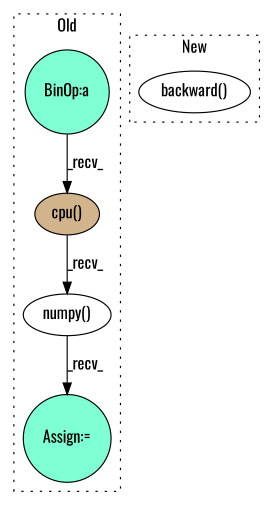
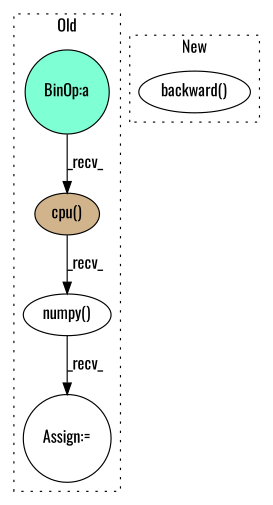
  digraph {
    fontname=Oswald
    node [a=75 fillcolor=white fontname=Oswald l=3 s=10228 shape=ellipse style=filled]
    edge [fontname=Oswald]
    n1 [fillcolor=tan l=14 label="cpu()"]
    n2 [l=31 label="numpy()"]
    n3 [a=82 fillcolor=aquamarine label="BinOp:a" s=10172 shape=circle]
-   n4 [a=68 fillcolor=aquamarine label="Assign:=" s=10225 shape=circle]
+   n4 [a=68 label="Assign:=" s=10225 shape=circle]
    n5 [l=37 label="backward()" s=12809]
    subgraph cluster_1 {
      label=Old
      style=dotted
      n1
      n2
      n3
      n4
    }
    subgraph cluster_2 {
      label=New
      style=dotted
      n5
    }
    n1 -> n2 [label=_recv_]
    n2 -> n4 [label=_recv_]
    n3 -> n1 [label=_recv_]
  }
